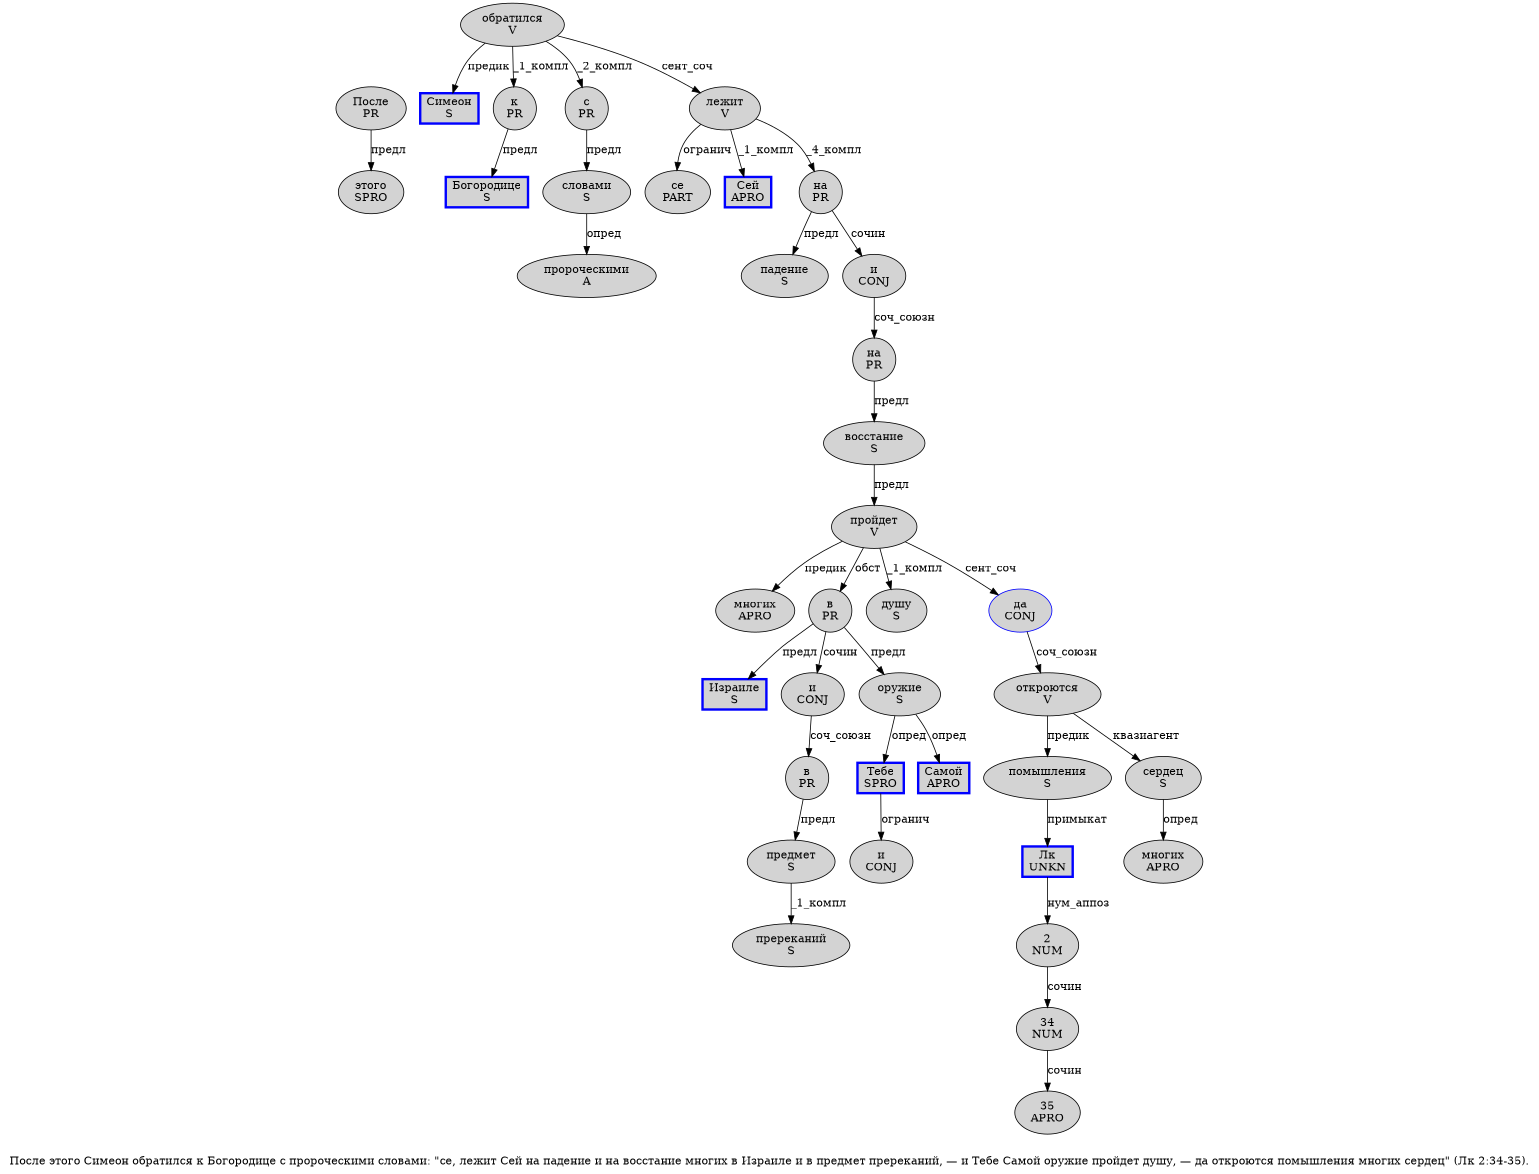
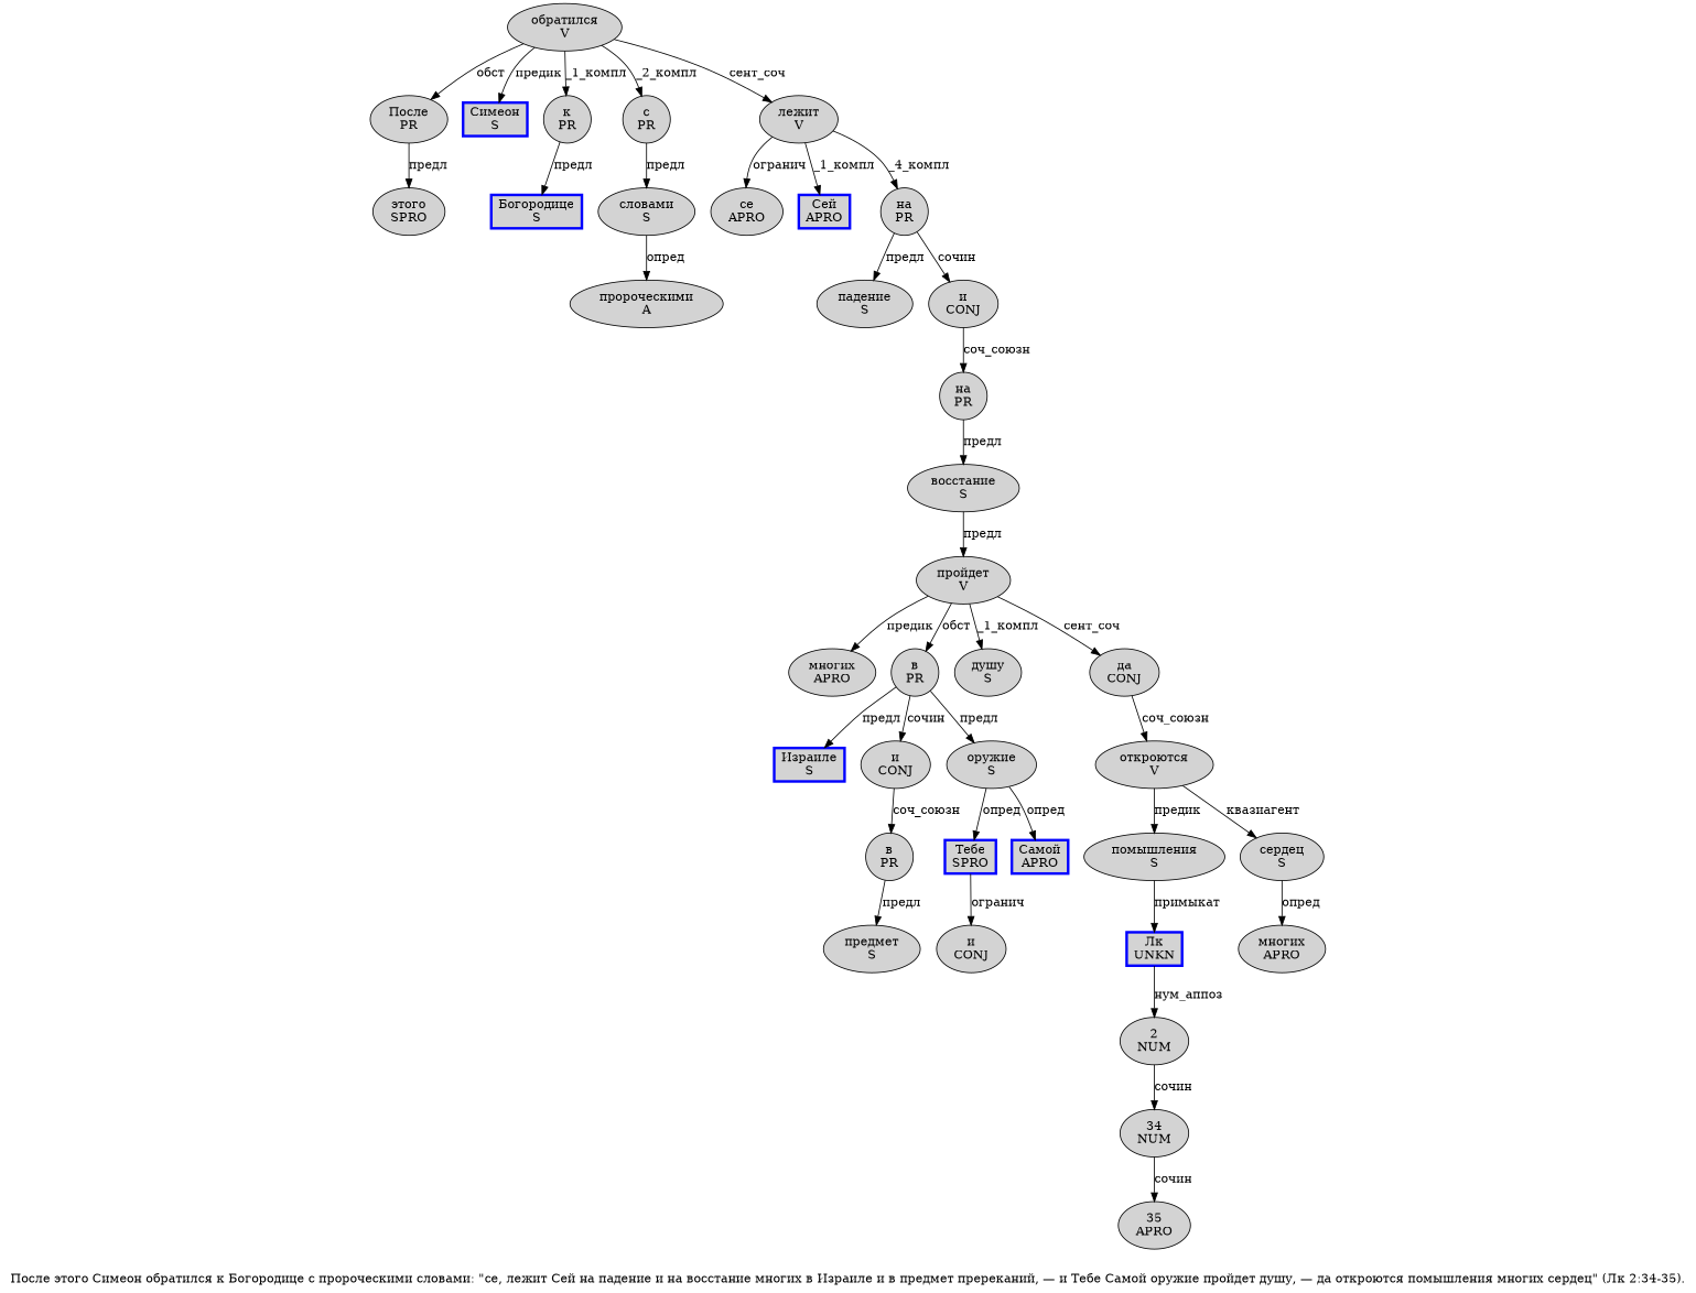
  digraph {
    label="После этого Симеон обратился к Богородице с пророческими словами: \"се, лежит Сей на падение и на восстание многих в Израиле и в предмет пререканий, — и Тебе Самой оружие пройдет душу, — да откроются помышления многих сердец\" (Лк 2:34-35)."
    node [fillcolor=lightgray penwidth=1 shape=ellipse style=filled]
    n1 [label="После\nPR"]
    n2 [label="этого\nSPRO"]
    n3 [color=blue label="Симеон\nS" penwidth=3 shape=box]
    n4 [label="обратился\nV"]
    n5 [label="к\nPR"]
    n6 [label="с\nPR"]
    n7 [label="лежит\nV"]
    n8 [color=blue label="Богородице\nS" penwidth=3 shape=box]
    n9 [label="словами\nS"]
-   n10 [label="се\nPART"]
+   n10 [label="се\nAPRO"]
    n11 [color=blue label="Сей\nAPRO" penwidth=3 shape=box]
    n12 [label="на\nPR"]
    n13 [label="пророческими\nA"]
    n14 [label="падение\nS"]
    n15 [label="и\nCONJ"]
    n16 [label="на\nPR"]
    n17 [label="восстание\nS"]
    n18 [label="пройдет\nV"]
    n19 [label="многих\nAPRO"]
    n20 [label="в\nPR"]
    n21 [label="душу\nS"]
-   n22 [label="да\nCONJ" color=blue]
+   n22 [label="да\nCONJ"]
    n23 [color=blue label="Израиле\nS" penwidth=3 shape=box]
    n24 [label="и\nCONJ"]
    n25 [label="оружие\nS"]
    n26 [label="в\nPR"]
    n27 [color=blue label="Тебе\nSPRO" penwidth=3 shape=box]
    n28 [color=blue label="Самой\nAPRO" penwidth=3 shape=box]
    n29 [label="предмет\nS"]
-   n30 [label="пререканий\nS"]
    n31 [label="и\nCONJ"]
    n32 [label="откроются\nV"]
    n33 [label="помышления\nS"]
    n34 [label="сердец\nS"]
    n35 [color=blue label="Лк\nUNKN" penwidth=3 shape=box]
    n36 [label="многих\nAPRO"]
    n37 [label="2\nNUM"]
    n38 [label="34\nNUM"]
    n39 [label="35\nAPRO"]
    n1 -> n2 [label="предл"]
+   n4 -> n1 [label="обст"]
    n4 -> n3 [label="предик"]
    n4 -> n5 [label="_1_компл"]
    n4 -> n6 [label="_2_компл"]
    n4 -> n7 [label="сент_соч"]
    n5 -> n8 [label="предл"]
    n6 -> n9 [label="предл"]
    n7 -> n10 [label="огранич"]
    n7 -> n11 [label="_1_компл"]
    n7 -> n12 [label="_4_компл"]
    n9 -> n13 [label="опред"]
    n12 -> n14 [label="предл"]
    n12 -> n15 [label="сочин"]
    n15 -> n16 [label="соч_союзн"]
    n16 -> n17 [label="предл"]
    n17 -> n18 [label="предл"]
    n18 -> n19 [label="предик"]
    n18 -> n20 [label="обст"]
    n18 -> n21 [label="_1_компл"]
    n18 -> n22 [label="сент_соч"]
    n20 -> n23 [label="предл"]
    n20 -> n24 [label="сочин"]
    n20 -> n25 [label="предл"]
    n22 -> n32 [label="соч_союзн"]
    n24 -> n26 [label="соч_союзн"]
    n25 -> n27 [label="опред"]
    n25 -> n28 [label="опред"]
    n26 -> n29 [label="предл"]
    n27 -> n31 [label="огранич"]
-   n29 -> n30 [label="_1_компл"]
    n32 -> n33 [label="предик"]
    n32 -> n34 [label="квазиагент"]
    n33 -> n35 [label="примыкат"]
    n34 -> n36 [label="опред"]
    n35 -> n37 [label="нум_аппоз"]
    n37 -> n38 [label="сочин"]
    n38 -> n39 [label="сочин"]
  }
